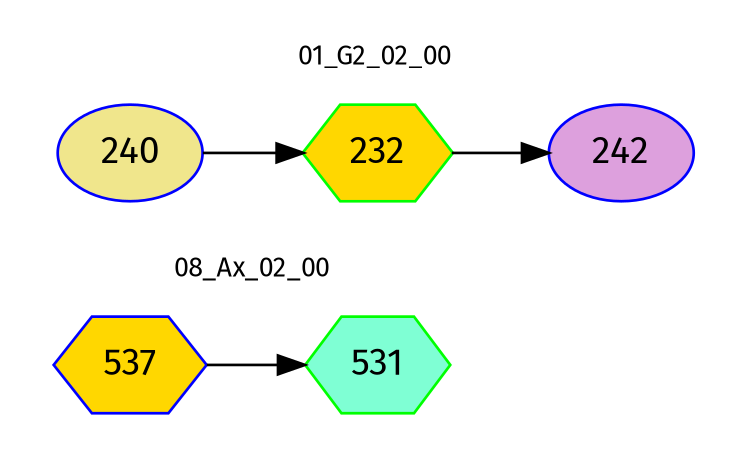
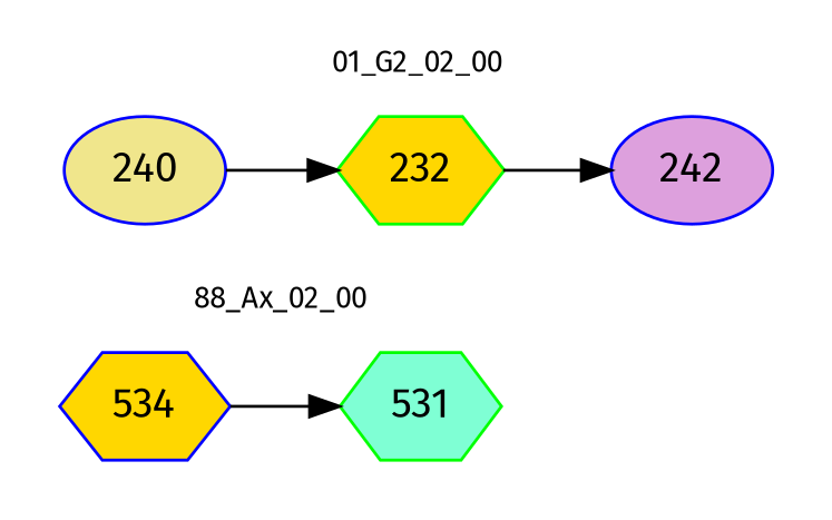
  digraph {
    fontname="Fira Sans"
    rankdir=LR
    node [color=blue fillcolor=gold fontname="Fira Sans" shape=hexagon style=filled]
    edge [color=black fontname="Fira Sans"]
-   n1 [label=537]
+   n1 [label=534]
    n2 [color=green fillcolor=aquamarine label=531]
    n3 [fillcolor=khaki label=240 shape=ellipse]
    n4 [color=green label=232]
    n5 [fillcolor=plum label=242 shape=ellipse]
    subgraph cluster_1 {
      color=white
      fontsize=10
-     label="08_Ax_02_00"
+     label="88_Ax_02_00"
      n1
      n2
    }
    subgraph cluster_2 {
      color=white
      fontsize=10
      label="01_G2_02_00"
      n3
      n4
      n5
    }
    n1 -> n2
    n3 -> n4
    n4 -> n5
  }
